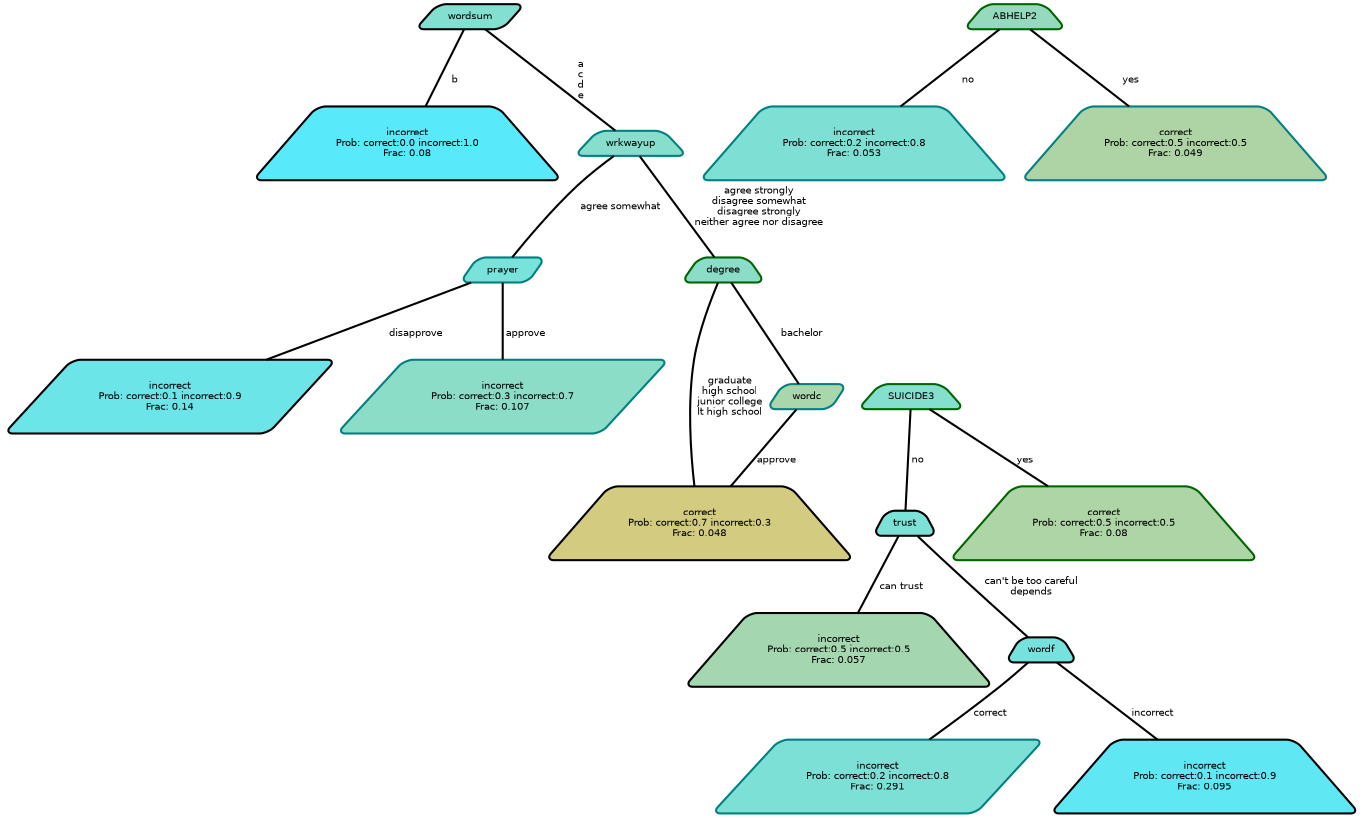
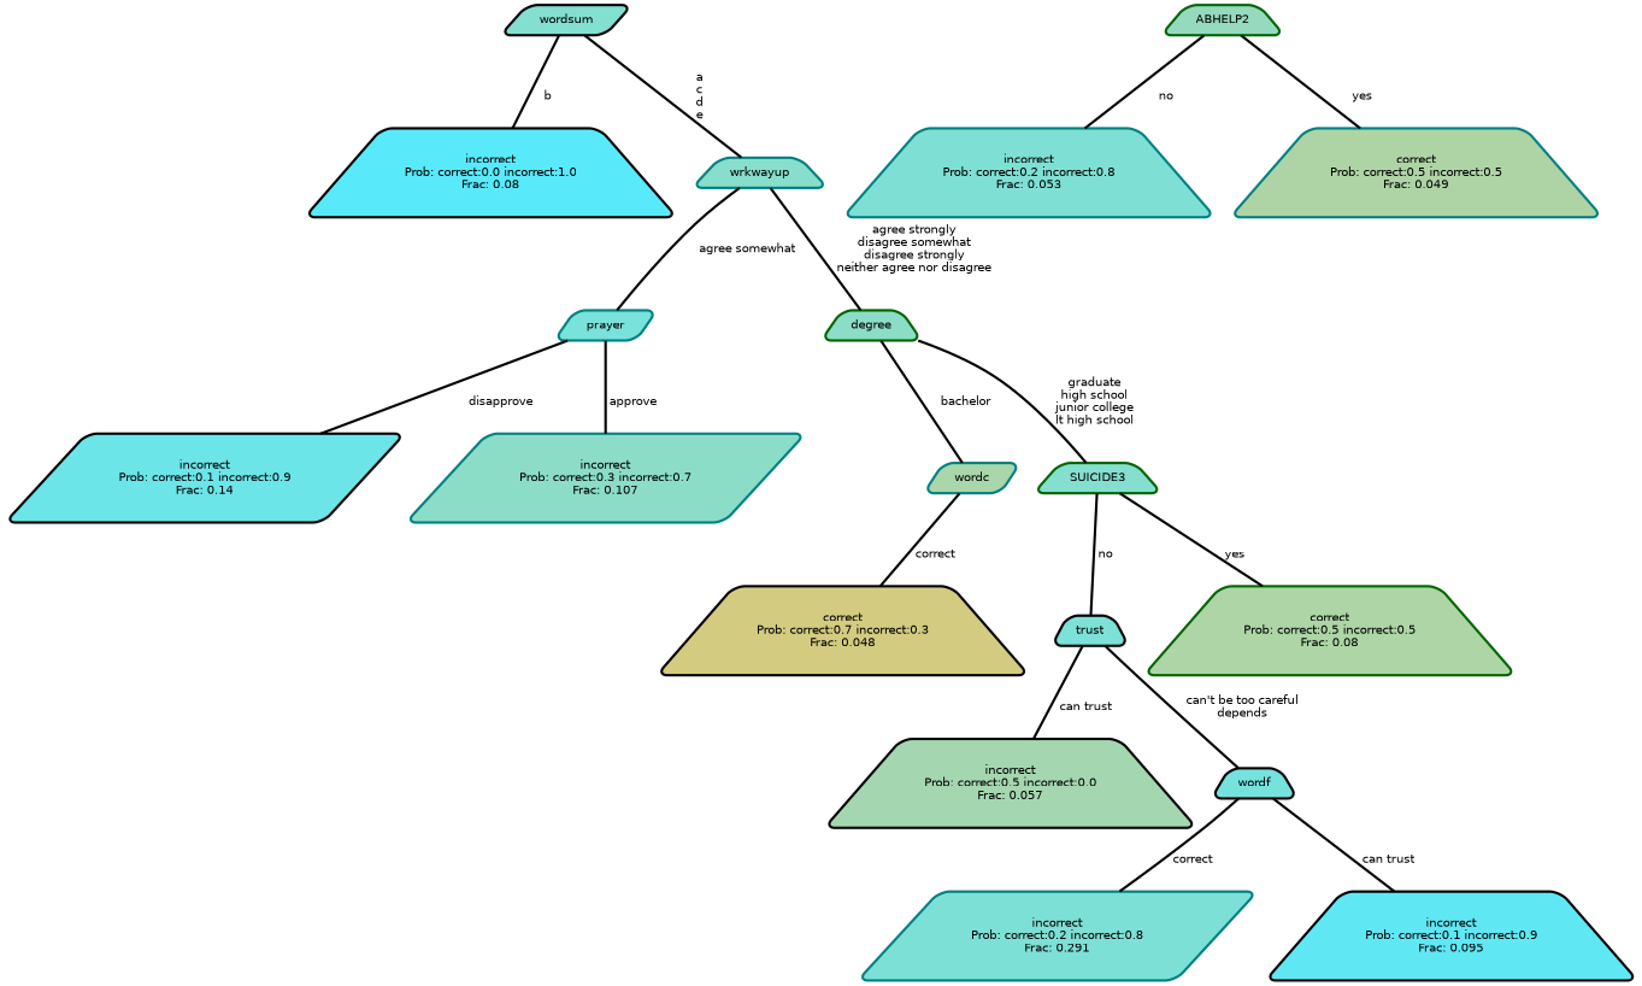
  graph {
    ranksep="0 equally"
    splines=straight
    node [color=black fontcolor=black fontname=helvetica penwidth=3 shape=trapezium style="filled, rounded"]
    edge [color=black fontname=helvetica penwidth=3]
    n1 [fillcolor="#58eafb" label="incorrect\nProb: correct:0.0 incorrect:1.0\nFrac: 0.08"]
    n2 [fillcolor="#83dfd0" label=wordsum shape=parallelogram]
    n3 [color=teal fillcolor="#87decc" label=wrkwayup]
    n4 [color=teal fillcolor="#79e2da" label=prayer shape=parallelogram]
    n5 [color=darkgreen fillcolor="#8cddc7" label=degree]
    n6 [color=teal fillcolor="#8bddc8" label="incorrect\nProb: correct:0.3 incorrect:0.7\nFrac: 0.107" shape=parallelogram]
    n7 [fillcolor="#6be5e8" label="incorrect\nProb: correct:0.1 incorrect:0.9\nFrac: 0.14" shape=parallelogram]
    n8 [color=teal fillcolor="#a9d6aa" label=wordc shape=parallelogram]
    n9 [color=darkgreen fillcolor="#84dfcf" label=SUICIDE3]
    n10 [fillcolor="#d3cb80" label="correct\nProb: correct:0.7 incorrect:0.3\nFrac: 0.048"]
    n11 [color=darkgreen fillcolor="#95dabe" label=ABHELP2]
    n12 [color=teal fillcolor="#7ee0d5" label="incorrect\nProb: correct:0.2 incorrect:0.8\nFrac: 0.053"]
    n13 [color=teal fillcolor="#aed4a5" label="correct\nProb: correct:0.5 incorrect:0.5\nFrac: 0.049"]
    n14 [fillcolor="#7ce1d7" label=trust]
    n15 [color=darkgreen fillcolor="#add5a6" label="correct\nProb: correct:0.5 incorrect:0.5\nFrac: 0.08"]
-   n16 [fillcolor="#a4d7af" label="incorrect\nProb: correct:0.5 incorrect:0.5\nFrac: 0.057"]
+   n16 [fillcolor="#a4d7af" label="incorrect\nProb: correct:0.5 incorrect:0.0\nFrac: 0.057"]
    n17 [fillcolor="#76e2dd" label=wordf]
    n18 [color=teal fillcolor="#7de0d6" label="incorrect\nProb: correct:0.2 incorrect:0.8\nFrac: 0.291" shape=parallelogram]
    n19 [fillcolor="#5fe8f4" label="incorrect\nProb: correct:0.1 incorrect:0.9\nFrac: 0.095"]
    subgraph sub_1 {
      rank=same
    }
    n2 -- n1 [label=" b"]
    n2 -- n3 [label=" a\n c\n d\n e"]
    n3 -- n4 [label=" agree somewhat"]
    n3 -- n5 [label=" agree strongly\n disagree somewhat\n disagree strongly\n neither agree nor disagree"]
    n4 -- n6 [label=" approve"]
    n4 -- n7 [label=" disapprove"]
    n5 -- n8 [label=" bachelor"]
-   n5 -- n10 [label=" graduate\n high school\n junior college\n lt high school"]
-   n8 -- n10 [label=" approve"]
+   n5 -- n9 [label=" graduate\n high school\n junior college\n lt high school"]
+   n8 -- n10 [label=" correct"]
    n9 -- n14 [label=" no"]
    n9 -- n15 [label=" yes"]
    n11 -- n12 [label=" no"]
    n11 -- n13 [label=" yes"]
    n14 -- n16 [label=" can trust"]
    n14 -- n17 [label=" can't be too careful\n depends"]
    n17 -- n18 [label=" correct"]
-   n17 -- n19 [label=" incorrect"]
+   n17 -- n19 [label=" can trust"]
  }
